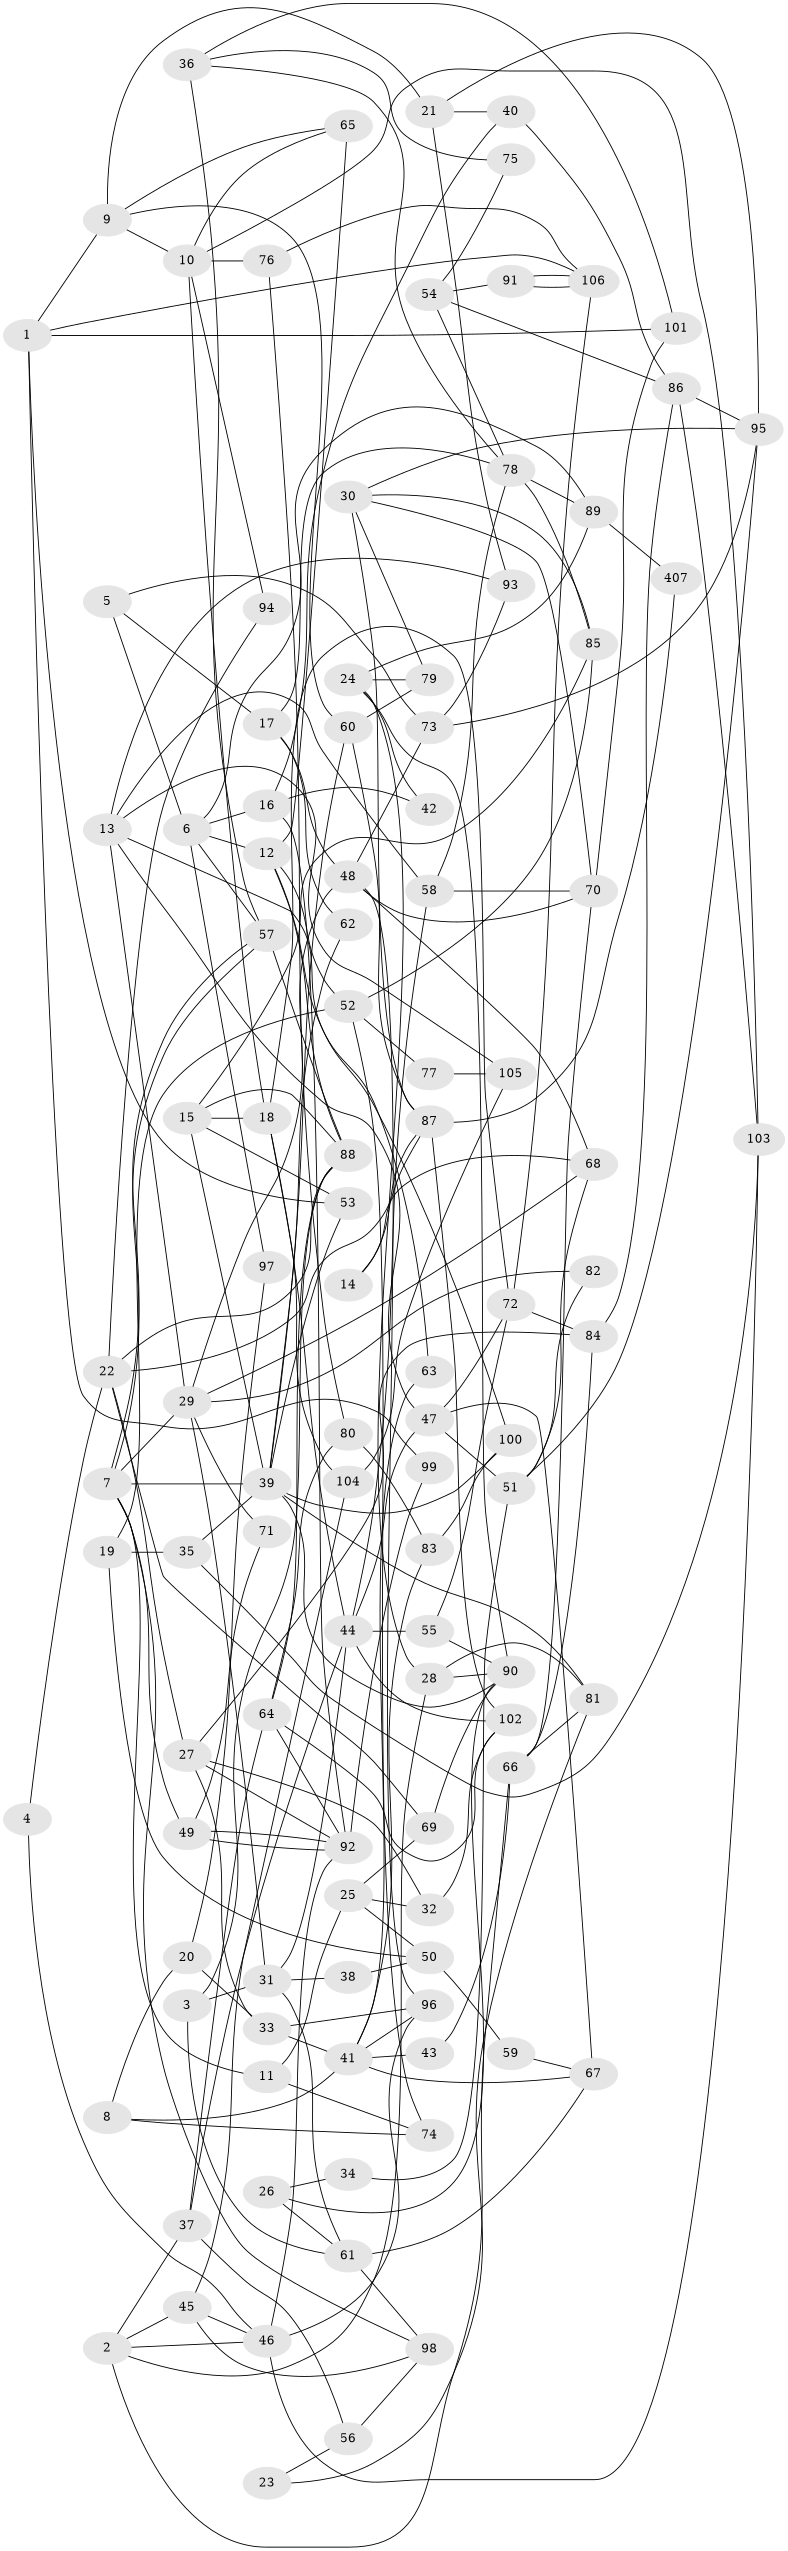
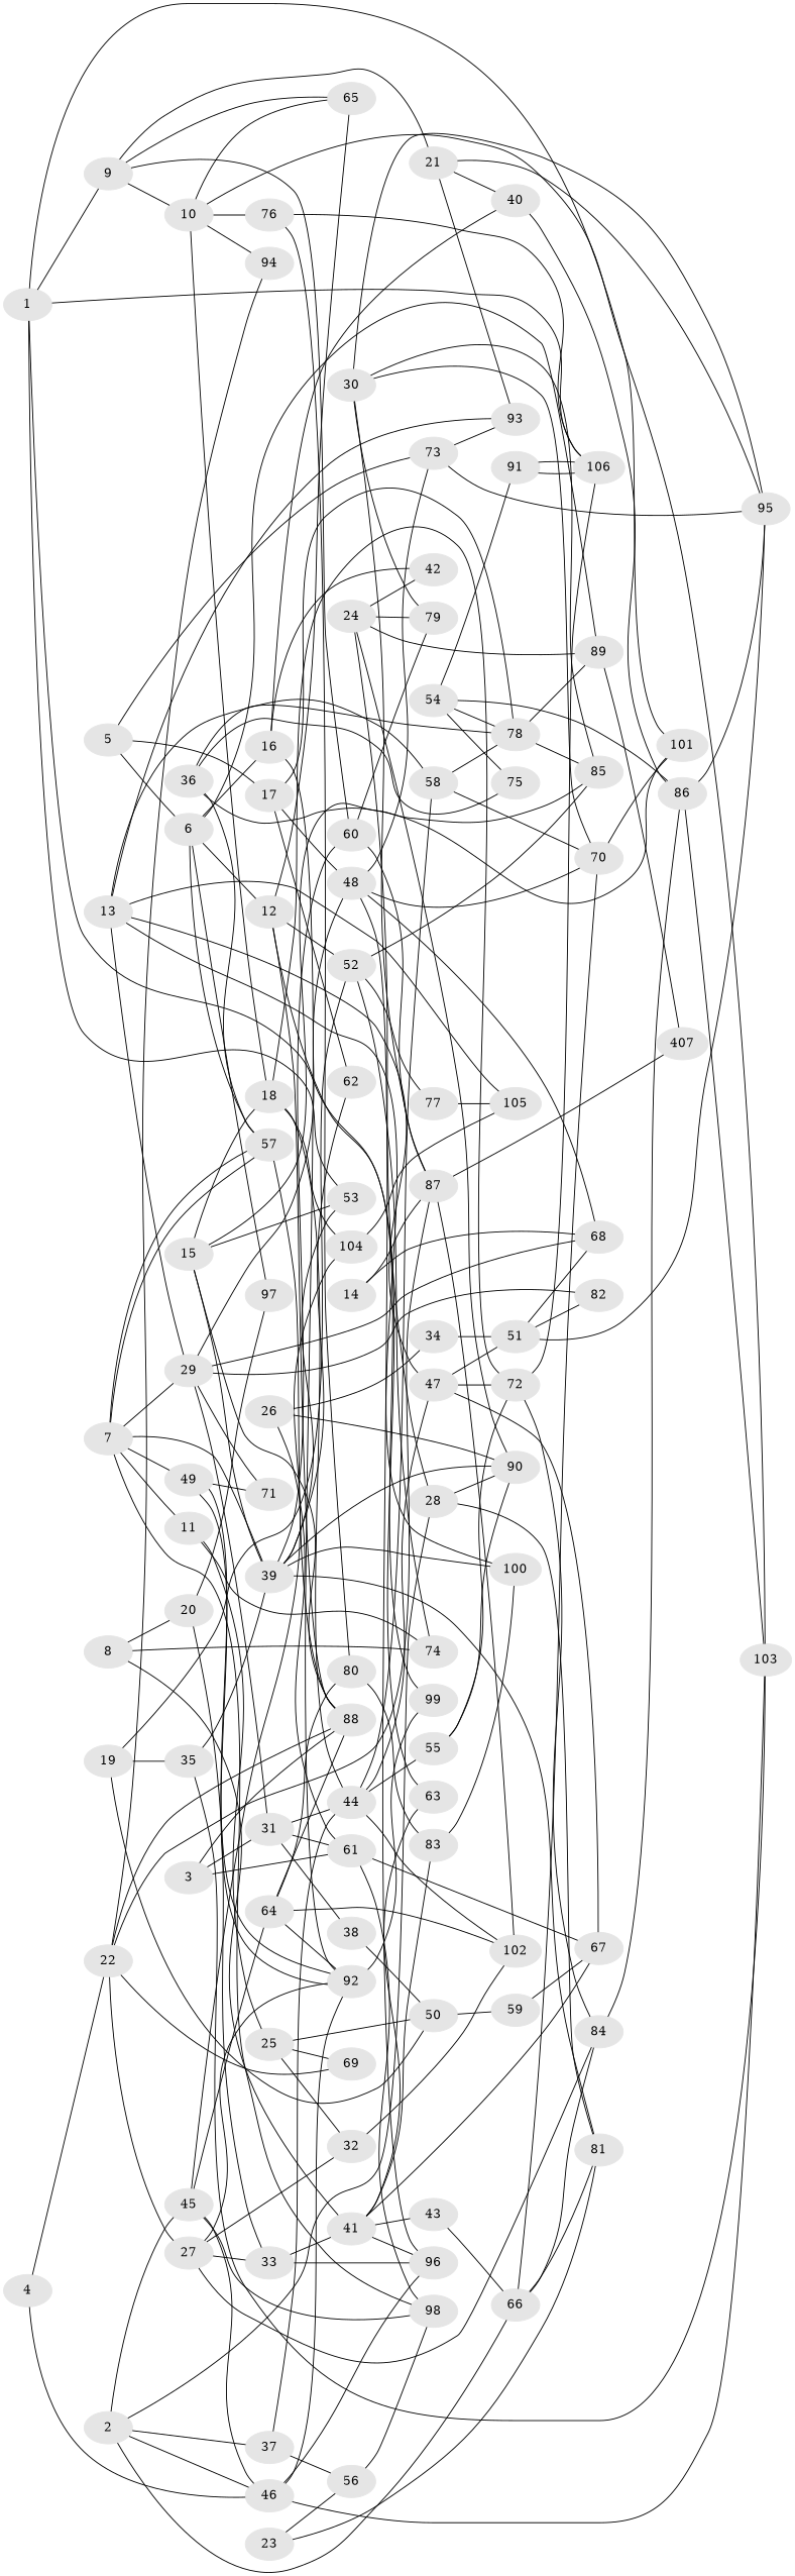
  graph {
    rankdir=LR
    node [color=gray90 style=filled]
    1
    9
    53
    99
    101
    106
    10
    21
    60
    65
    2
    28
    37
    45
    46
    66
    81
    90
    44
    56
    98
    104
    64
    103
    92
    96
    84
    70
    3
    31
    61
    88
    38
    67
    4
    22
    94
    87
    27
    69
    5
    6
    17
    73
    12
    16
    57
    89
    97
    48
    62
    78
    93
    95
    52
    63
    40
    42
    n59 [label=407]
    7
    11
    29
    39
    49
    74
    25
    68
    71
    82
    100
    8
    20
    41
    33
    43
    83
    18
    76
    79
    72
    80
    50
    32
    85
    77
    13
    47
    58
    105
    51
    14
    102
    15
    86
    55
    19
    35
    59
    23
    24
    26
    34
    30
    36
    75
    54
    91
    1 -- 9
    1 -- 53
    1 -- 99
    1 -- 101
    1 -- 106
    9 -- 10
    9 -- 21
    9 -- 60
    9 -- 65
    10 -- 65
    10 -- 103
    10 -- 94
    10 -- 18
    10 -- 76
    21 -- 93
    21 -- 95
    21 -- 40
    60 -- 87
    60 -- 79
    2 -- 28
    2 -- 37
    2 -- 45
    2 -- 46
    2 -- 66
    28 -- 81
    28 -- 90
    37 -- 44
    37 -- 56
    45 -- 46
    45 -- 98
    45 -- 104
-   37 -- 64
+   45 -- 64
    46 -- 103
    46 -- 92
    46 -- 96
    66 -- 81
    66 -- 84
    66 -- 70
    44 -- 47
    44 -- 58
    44 -- 102
    44 -- 55
    56 -- 98
    104 -- 105
    64 -- 92
    64 -- 88
    64 -- 80
    64 -- 102
    92 -- 99
    84 -- 86
    70 -- 101
    3 -- 31
    3 -- 61
    3 -- 88
    31 -- 44
    31 -- 61
    31 -- 38
    61 -- 98
    61 -- 67
    38 -- 50
    4 -- 46
    4 -- 22
    22 -- 88
    22 -- 94
    22 -- 87
    22 -- 27
    22 -- 69
    87 -- n59
    87 -- 102
    27 -- 92
    27 -- 84
    27 -- 33
    27 -- 32
-   69 -- 90
    5 -- 6
    5 -- 17
    5 -- 73
    6 -- 12
    6 -- 16
    6 -- 57
    6 -- 89
    6 -- 97
    17 -- 48
    17 -- 62
    17 -- 78
    73 -- 93
    73 -- 95
    12 -- 65
    12 -- 88
    12 -- 52
    12 -- 63
    16 -- 92
    16 -- 40
    16 -- 42
    57 -- 88
    89 -- n59
    48 -- 96
    48 -- 70
    48 -- 73
    48 -- 68
    78 -- 89
    78 -- 85
    52 -- 74
    52 -- 85
    52 -- 77
    40 -- 86
    7 -- 98
    7 -- 57
    7 -- 57
    7 -- 11
    7 -- 29
    7 -- 39
    7 -- 49
    11 -- 74
    11 -- 25
    29 -- 31
    29 -- 48
    29 -- 68
    29 -- 71
    29 -- 82
    39 -- 53
    39 -- 60
    39 -- 81
    39 -- 90
    39 -- 62
    39 -- 100
    49 -- 92
    49 -- 92
    49 -- 71
    25 -- 69
    25 -- 50
    25 -- 32
    8 -- 74
    8 -- 20
    8 -- 41
    20 -- 97
    20 -- 33
    41 -- 96
    41 -- 67
    41 -- 63
    41 -- 43
    41 -- 83
    33 -- 96
    33 -- 41
    43 -- 66
    83 -- 100
    18 -- 44
    18 -- 104
    18 -- 72
    76 -- 106
    76 -- 80
    72 -- 106
    72 -- 84
    80 -- 83
    50 -- 59
    32 -- 102
    77 -- 105
    13 -- 93
    13 -- 29
    13 -- 100
    13 -- 47
    13 -- 58
    13 -- 105
    47 -- 67
    47 -- 72
    47 -- 51
    58 -- 70
    58 -- 78
    51 -- 95
    51 -- 68
    51 -- 82
    14 -- 87
    14 -- 68
    15 -- 53
    15 -- 88
    15 -- 39
    15 -- 18
    15 -- 85
    86 -- 103
    86 -- 95
    55 -- 90
    55 -- 72
    19 -- 52
    19 -- 50
    19 -- 35
    35 -- 103
    35 -- 39
    59 -- 67
    23 -- 81
    23 -- 56
    24 -- 28
    24 -- 90
    24 -- 89
    24 -- 42
    24 -- 79
    26 -- 90
    26 -- 61
    26 -- 34
    34 -- 51
    30 -- 70
    30 -- 87
    30 -- 95
    30 -- 79
    30 -- 85
    36 -- 101
    36 -- 57
    36 -- 78
    36 -- 75
    54 -- 78
    54 -- 86
    54 -- 75
    54 -- 91
    91 -- 106
    91 -- 106
  }
